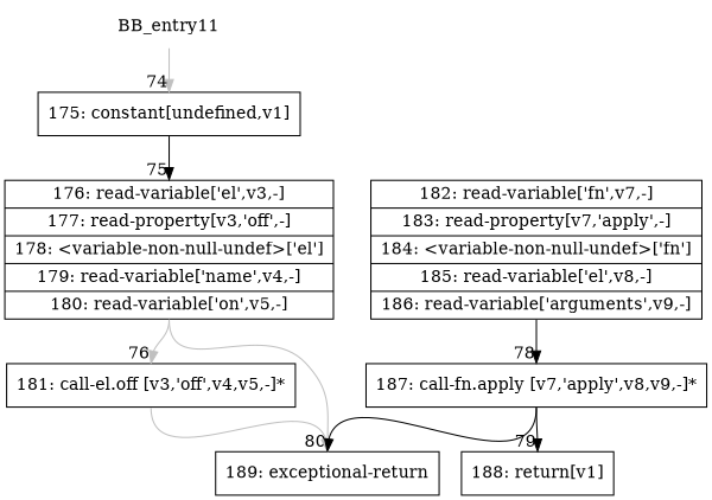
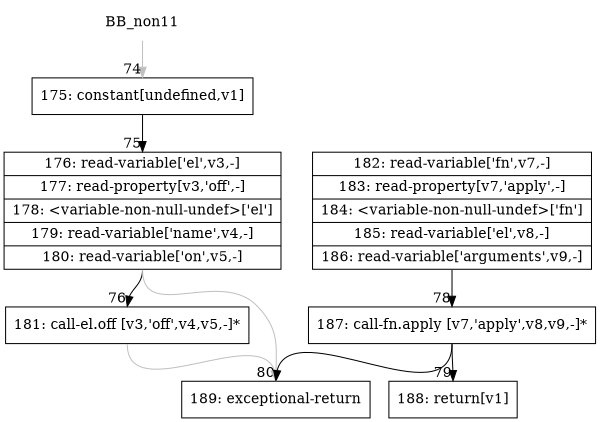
  digraph {
    rankdir=TD
    node [shape=record]
    edge [headport=n tailport=s]
-   BB_entry11 [shape=none]
+   BB_entry11 [shape=none label=BB_non11]
    n2 [label="{175: constant[undefined,v1]}"]
    n3 [label="{176: read-variable['el',v3,-]|177: read-property[v3,'off',-]|178: \<variable-non-null-undef\>['el']|179: read-variable['name',v4,-]|180: read-variable['on',v5,-]}"]
    n4 [label="{181: call-el.off [v3,'off',v4,v5,-]*}"]
    n5 [label="{189: exceptional-return}"]
    n6 [label="{182: read-variable['fn',v7,-]|183: read-property[v7,'apply',-]|184: \<variable-non-null-undef\>['fn']|185: read-variable['el',v8,-]|186: read-variable['arguments',v9,-]}"]
    n7 [label="{187: call-fn.apply [v7,'apply',v8,v9,-]*}"]
    n8 [label="{188: return[v1]}"]
    BB_entry11 -> n2 [color=gray headlabel="    74"]
    n2 -> n3 [headlabel="      75"]
-   n3 -> n4 [headlabel="      76" color=gray]
+   n3 -> n4 [headlabel="      76"]
    n3 -> n5 [color=gray headlabel="      80"]
    n4 -> n5 [color=gray]
    n6 -> n7 [headlabel="      78"]
    n7 -> n5 [color=black]
    n7 -> n8 [headlabel="      79"]
  }
